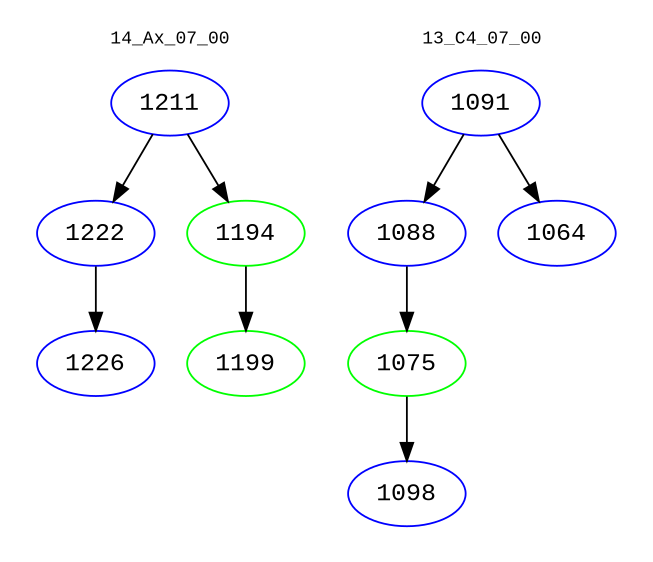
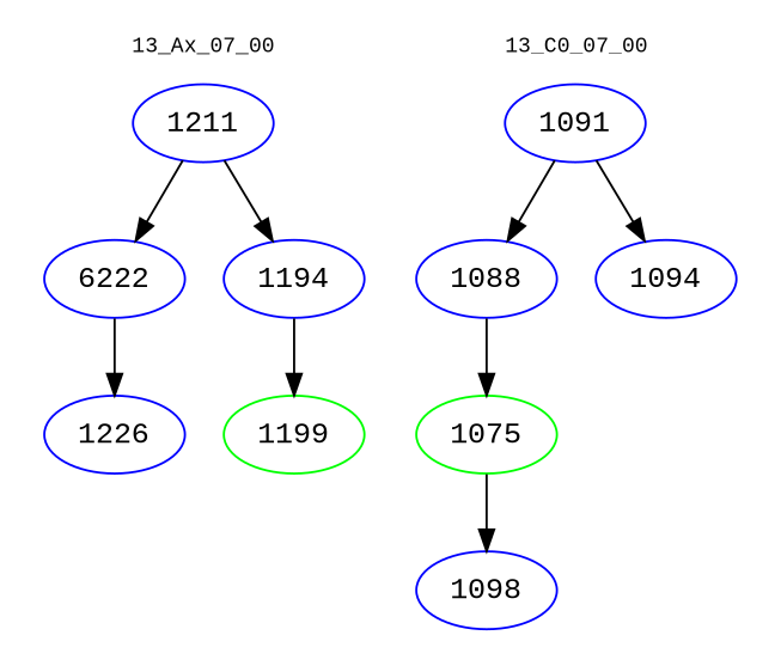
  digraph {
    fontname="Liberation Mono"
    node [color=blue fontname="Liberation Mono"]
    edge [color=black fontname="Liberation Mono"]
    n1 [label=1211]
-   n2 [label=1222]
-   n3 [color=green label=1194]
+   n2 [label=6222]
+   n3 [label=1194]
    n4 [label=1226]
    n5 [color=green label=1199]
    n6 [label=1091]
    n7 [label=1088]
-   n8 [label=1064]
+   n8 [label=1094]
    n9 [color=green label=1075]
    n10 [label=1098]
    subgraph cluster_1 {
      color=white
      fontsize=10
-     label="14_Ax_07_00"
+     label="13_Ax_07_00"
      n1
      n2
      n3
      n4
      n5
    }
    subgraph cluster_2 {
      color=white
      fontsize=10
-     label="13_C4_07_00"
+     label="13_C0_07_00"
      n6
      n7
      n8
      n9
      n10
    }
    n1 -> n2
    n1 -> n3
    n2 -> n4
    n3 -> n5
    n6 -> n7
    n6 -> n8
    n7 -> n9
    n9 -> n10
  }
